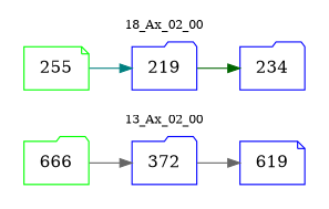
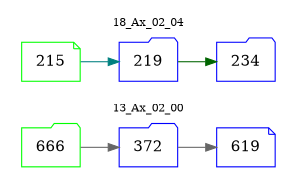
  digraph {
    rankdir=LR
    node [color=blue shape=folder]
    edge [color=gray40]
    n1 [color=green label=666]
    n2 [label=372]
    n3 [label=619 shape=note]
-   n4 [color=green label=255 shape=note]
+   n4 [color=green label=215 shape=note]
    n5 [label=219]
    n6 [label=234]
    subgraph cluster_1 {
      color=white
      fontsize=10
      label="13_Ax_02_00"
      n1
      n2
      n3
    }
    subgraph cluster_2 {
      color=white
      fontsize=10
-     label="18_Ax_02_00"
+     label="18_Ax_02_04"
      n4
      n5
      n6
    }
    n1 -> n2
    n2 -> n3
    n4 -> n5 [color=teal]
    n5 -> n6 [color=darkgreen]
  }
